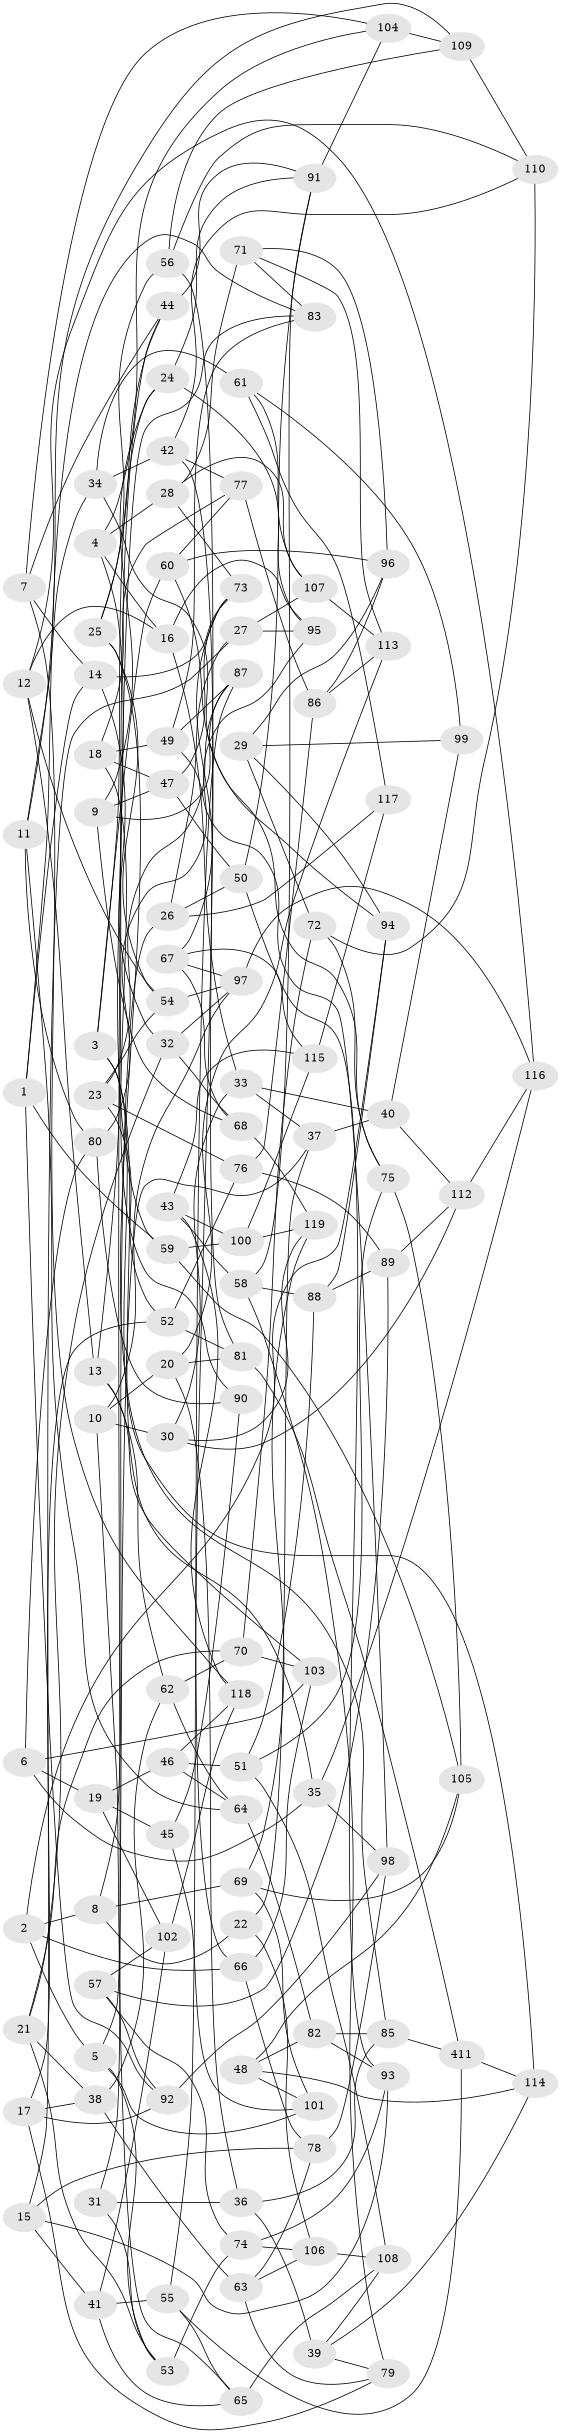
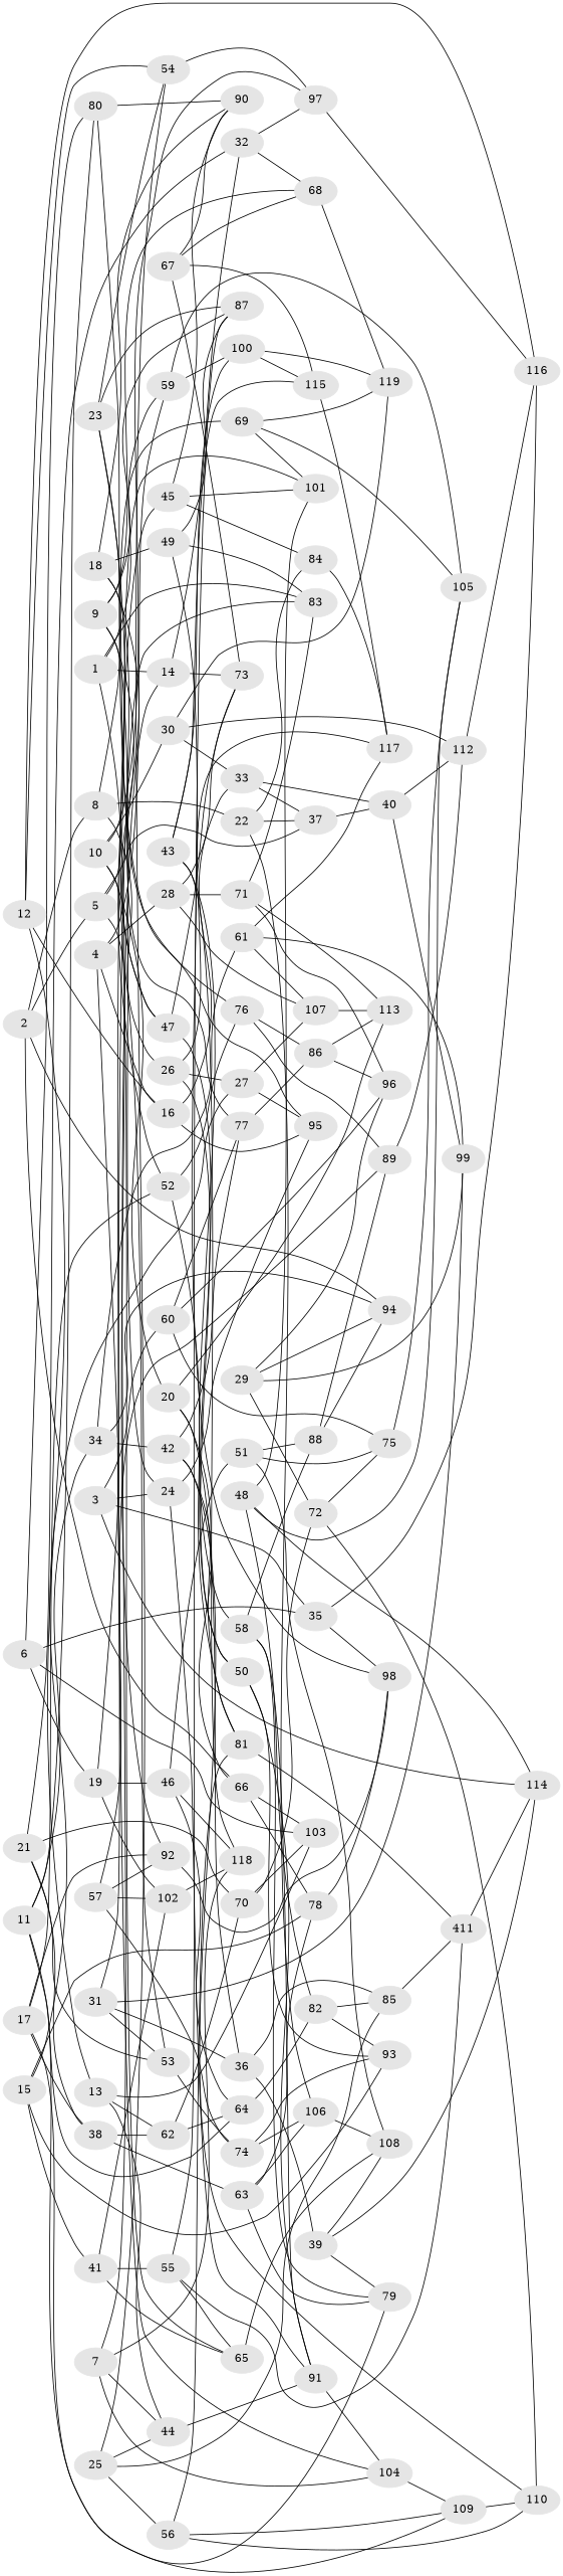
  graph {
    rankdir=LR
    node [color=gray90 style=filled]
    1
    14
    59
    83
    92
    32
    73
    100
    105
    98
    2
    5
    8
    66
    94
    37
    53
    101
    22
    26
    69
    103
    78
    3
    24
    35
    60
    114
    95
    91
    116
    77
    96
    75
    4
    16
    28
    104
    33
    107
    71
    109
    40
    74
    6
    19
    80
    45
    46
    102
    90
    7
    44
    118
+   84
    106
    27
    50
    117
    119
    9
    47
    68
    87
    10
    20
    30
    65
    97
    36
    81
    113
    112
    108
    11
    34
    64
    42
    61
    82
    110
    12
    13
    54
    62
    70
    15
    41
    93
    55
    17
    38
    52
    79
    63
    76
    18
    49
    86
    51
    85
    39
    n103 [label=411]
    21
    72
    23
    89
    25
    56
    29
    99
    31
    43
    58
    115
    88
    48
    57
    67
    1 -- 14
    1 -- 59
    1 -- 83
    1 -- 92
    14 -- 32
    14 -- 73
    59 -- 100
    59 -- 105
    92 -- 98
    32 -- 68
    32 -- 97
    100 -- 119
    100 -- 115
    2 -- 5
    2 -- 8
    2 -- 66
    2 -- 94
    5 -- 37
    5 -- 53
    5 -- 101
    8 -- 22
    8 -- 26
    8 -- 69
    66 -- 103
    66 -- 78
    37 -- 40
    53 -- 74
    22 -- 37
+   22 -- 84
    22 -- 106
    26 -- 27
    26 -- 50
    26 -- 117
    69 -- 105
    69 -- 101
    69 -- 119
    78 -- 98
    3 -- 24
    3 -- 35
    3 -- 60
    3 -- 114
    24 -- 95
    24 -- 91
    35 -- 98
    35 -- 116
    60 -- 77
    60 -- 96
    60 -- 75
    91 -- 104
    77 -- 86
    75 -- 105
    4 -- 59
    4 -- 16
    4 -- 28
    4 -- 104
    16 -- 95
    16 -- 33
    28 -- 73
    28 -- 107
    28 -- 71
    104 -- 109
    33 -- 37
    33 -- 40
    107 -- 113
    71 -- 83
    71 -- 96
    71 -- 113
    109 -- 110
    40 -- 112
    40 -- 99
    74 -- 106
    74 -- 93
    6 -- 103
    6 -- 35
    6 -- 19
    6 -- 80
    19 -- 45
    19 -- 46
    19 -- 102
    80 -- 95
    80 -- 90
    45 -- 101
    45 -- 90
+   45 -- 84
    46 -- 118
    46 -- 64
    46 -- 51
    102 -- 118
    7 -- 14
    7 -- 104
    7 -- 44
    7 -- 118
    44 -- 91
+   84 -- 117
    106 -- 108
    27 -- 95
    27 -- 107
    50 -- 91
    50 -- 93
    9 -- 24
    9 -- 47
    9 -- 68
    9 -- 87
    47 -- 73
    47 -- 50
    68 -- 119
    10 -- 20
    10 -- 30
    10 -- 65
    10 -- 97
    20 -- 36
    20 -- 81
    20 -- 113
    30 -- 33
    30 -- 119
    30 -- 112
    65 -- 108
    97 -- 116
    36 -- 85
    36 -- 39
    81 -- n103
    112 -- 116
    11 -- 109
    11 -- 80
    11 -- 34
    11 -- 64
    34 -- 94
    34 -- 42
    34 -- 61
    64 -- 82
    42 -- 66
    42 -- 77
    42 -- 110
    61 -- 107
    61 -- 117
    61 -- 99
    82 -- 93
    82 -- 85
    12 -- 116
    12 -- 16
    12 -- 13
    12 -- 54
    13 -- 103
    13 -- 44
    13 -- 62
    54 -- 97
    62 -- 64
    62 -- 70
    70 -- 103
    70 -- 72
    15 -- 78
    15 -- 27
    15 -- 41
    15 -- 93
    41 -- 102
    41 -- 65
    41 -- 55
    55 -- 87
    55 -- 65
    55 -- n103
    17 -- 92
    17 -- 38
    17 -- 52
    17 -- 79
    38 -- 62
    38 -- 63
    52 -- 81
    52 -- 76
    63 -- 78
    63 -- 106
    63 -- 79
    76 -- 86
    76 -- 89
    18 -- 77
    18 -- 90
    18 -- 47
    18 -- 49
    49 -- 83
    49 -- 98
    49 -- 87
    86 -- 96
    86 -- 113
    51 -- 75
    51 -- 108
    51 -- 88
    85 -- n103
    39 -- 114
    39 -- 108
    39 -- 79
    n103 -- 114
    21 -- 32
    21 -- 53
    21 -- 70
    21 -- 38
    72 -- 75
    72 -- 110
    23 -- 87
    23 -- 54
    23 -- 52
    23 -- 76
    89 -- 112
    25 -- 44
    25 -- 54
    25 -- 85
    25 -- 56
    56 -- 109
    56 -- 81
    56 -- 110
    29 -- 94
    29 -- 96
    29 -- 72
    29 -- 99
    31 -- 83
    31 -- 53
    31 -- 36
+   31 -- 99
    43 -- 100
    43 -- 118
    43 -- 58
    43 -- 115
    58 -- 91
    58 -- 79
    58 -- 88
    115 -- 117
    88 -- 94
    88 -- 89
    48 -- 105
    48 -- 101
    48 -- 114
    48 -- 82
    57 -- 92
    57 -- 74
    57 -- 102
    57 -- 89
    67 -- 73
-   67 -- 97
+   67 -- 90
    67 -- 68
    67 -- 115
  }
